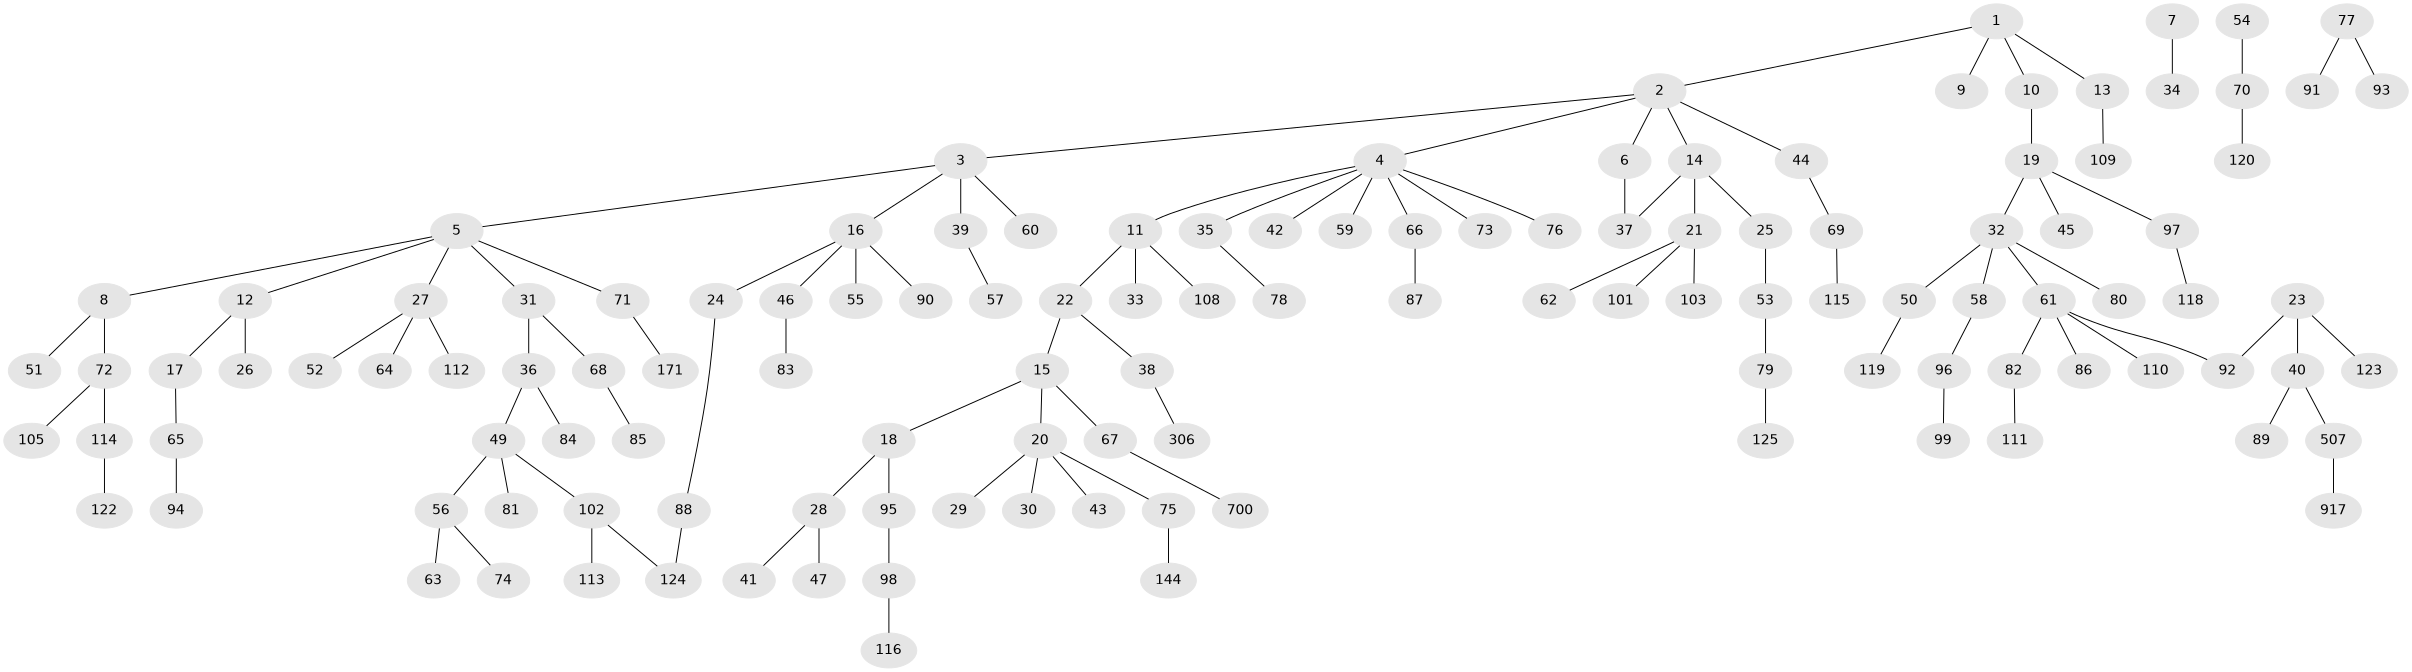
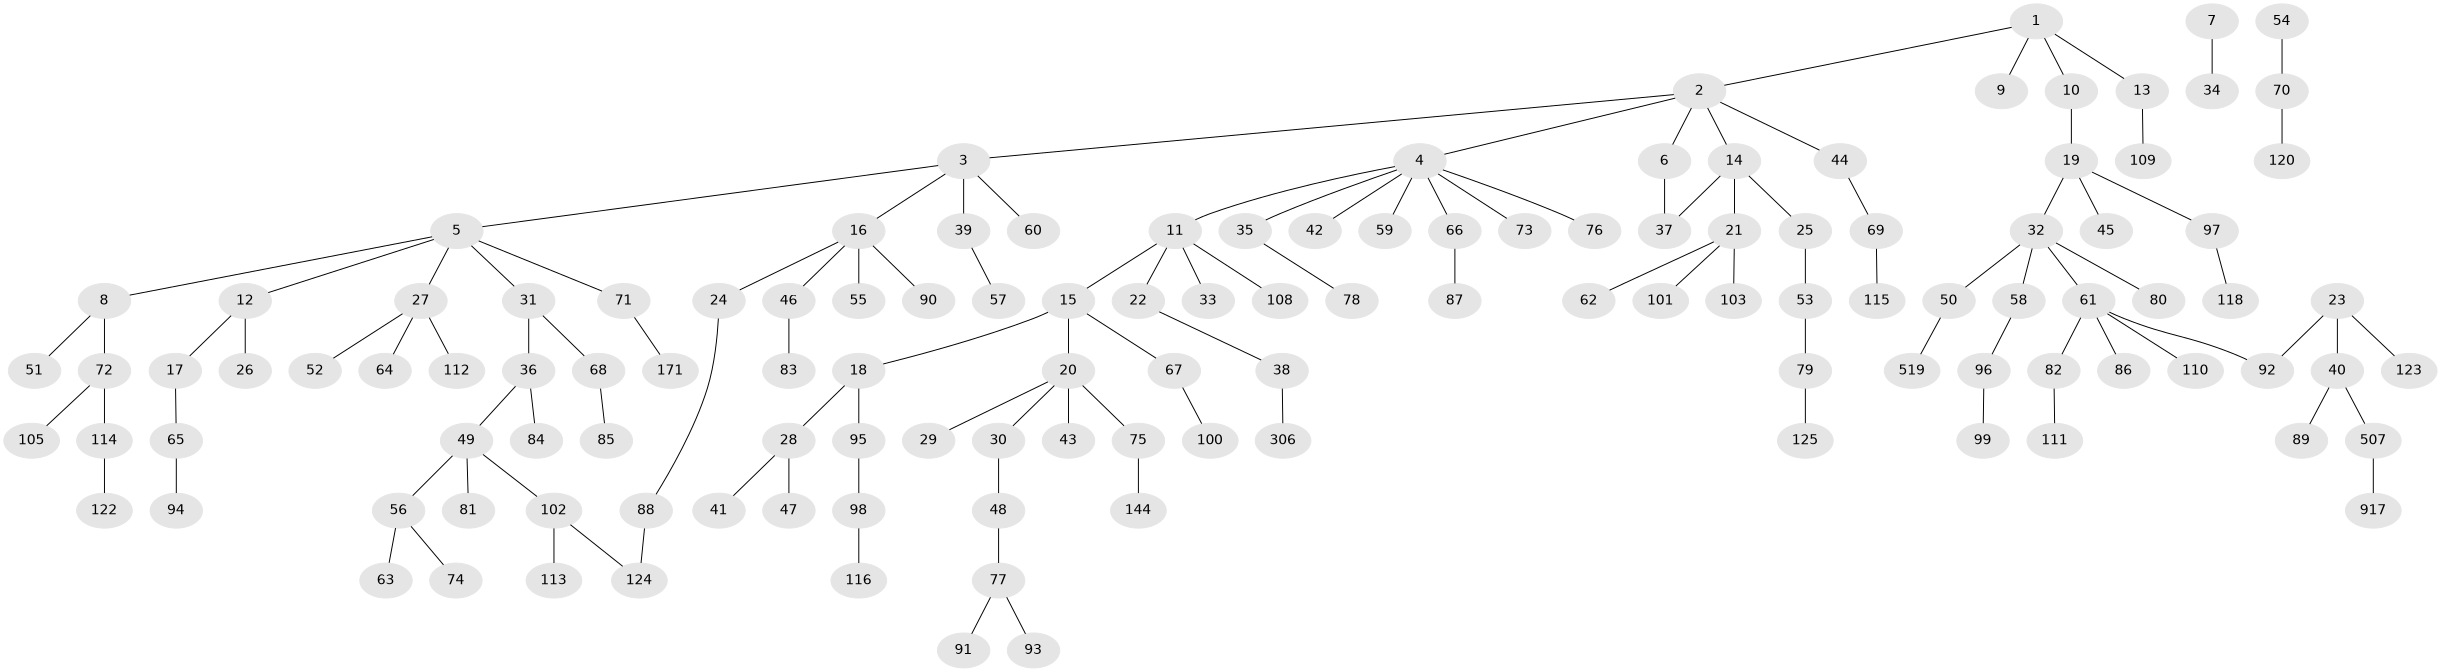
  graph {
    fontname="DejaVu Sans"
    node [color=gray90 fontname="DejaVu Sans" style=filled]
    edge [fontname="DejaVu Sans"]
    1
    2
    9
    10
    13
    3
    4
    6
    14
    44
    19
    109
    5
    16
    39
    60
    11
    35
    42
    59
    66
    73
    76
    37
    21
    25
    69
    8
    12
    27
    31
    71
    24
    46
    55
    90
    57
    15
    22
    33
    108
    78
    87
    51
    72
    17
    26
    52
    64
    112
    36
    68
    n53 [label=171]
    7
    34
    105
    114
    32
    45
    97
    18
    20
    67
    38
    65
    62
    101
    103
    53
    28
    95
    29
    30
    43
    75
-   100 [label=700]
+   100
    23
    40
    92
    123
    88
    83
    94
    41
    47
    98
    50
    58
    61
    80
    118
+   48
    n93 [label=144]
    n94 [label=306]
    89
    n96 [label=507]
    124
    79
    54
    70
    77
    49
    84
    85
-   119
+   119 [label=519]
    96
    82
    86
    110
    56
    81
    102
    n113 [label=917]
    115
    91
    93
    63
    74
    113
    125
    120
    99
    111
    122
    116
    1 -- 2
    1 -- 9
    1 -- 10
    1 -- 13
    2 -- 3
    2 -- 4
    2 -- 6
    2 -- 14
    2 -- 44
    10 -- 19
    13 -- 109
    3 -- 5
    3 -- 16
    3 -- 39
    3 -- 60
    4 -- 11
    4 -- 35
    4 -- 42
    4 -- 59
    4 -- 66
    4 -- 73
    4 -- 76
    6 -- 37
    14 -- 37
    14 -- 21
    14 -- 25
    44 -- 69
    19 -- 32
    19 -- 45
    19 -- 97
    5 -- 8
    5 -- 12
    5 -- 27
    5 -- 31
    5 -- 71
    16 -- 24
    16 -- 46
    16 -- 55
    16 -- 90
    39 -- 57
-   22 -- 15
+   11 -- 15
    11 -- 22
    11 -- 33
    11 -- 108
    35 -- 78
    66 -- 87
    21 -- 62
    21 -- 101
    21 -- 103
    25 -- 53
    69 -- 115
    8 -- 51
    8 -- 72
    12 -- 17
    12 -- 26
    27 -- 52
    27 -- 64
    27 -- 112
    31 -- 36
    31 -- 68
    71 -- n53
    24 -- 88
    46 -- 83
    15 -- 18
    15 -- 20
    15 -- 67
    22 -- 38
    72 -- 105
    72 -- 114
    17 -- 65
    36 -- 49
    36 -- 84
    68 -- 85
    7 -- 34
    114 -- 122
    32 -- 50
    32 -- 58
    32 -- 61
    32 -- 80
    97 -- 118
    18 -- 28
    18 -- 95
    20 -- 29
    20 -- 30
    20 -- 43
    20 -- 75
    67 -- 100
    38 -- n94
    65 -- 94
    53 -- 79
    28 -- 41
    28 -- 47
    95 -- 98
+   30 -- 48
    75 -- n93
    23 -- 40
    23 -- 92
    23 -- 123
    40 -- 89
    40 -- n96
    88 -- 124
    98 -- 116
    50 -- 119
    58 -- 96
    61 -- 92
    61 -- 82
    61 -- 86
    61 -- 110
+   48 -- 77
    n96 -- n113
    79 -- 125
    54 -- 70
    70 -- 120
    77 -- 91
    77 -- 93
    49 -- 56
    49 -- 81
    49 -- 102
    96 -- 99
    82 -- 111
    56 -- 63
    56 -- 74
    102 -- 124
    102 -- 113
  }
